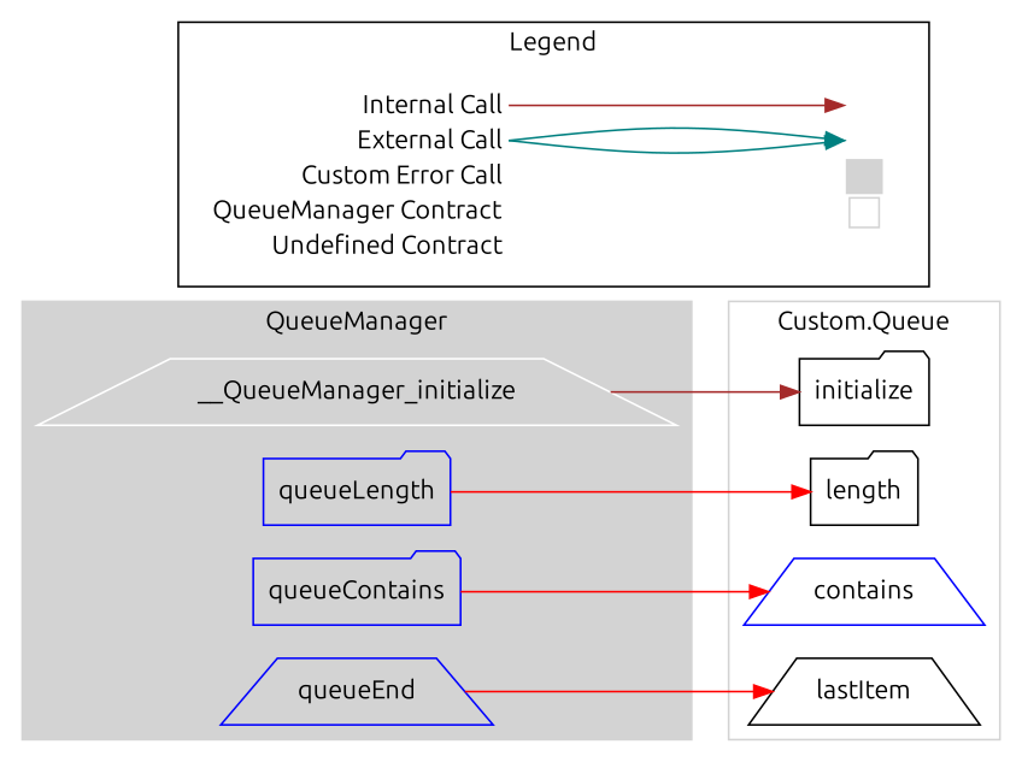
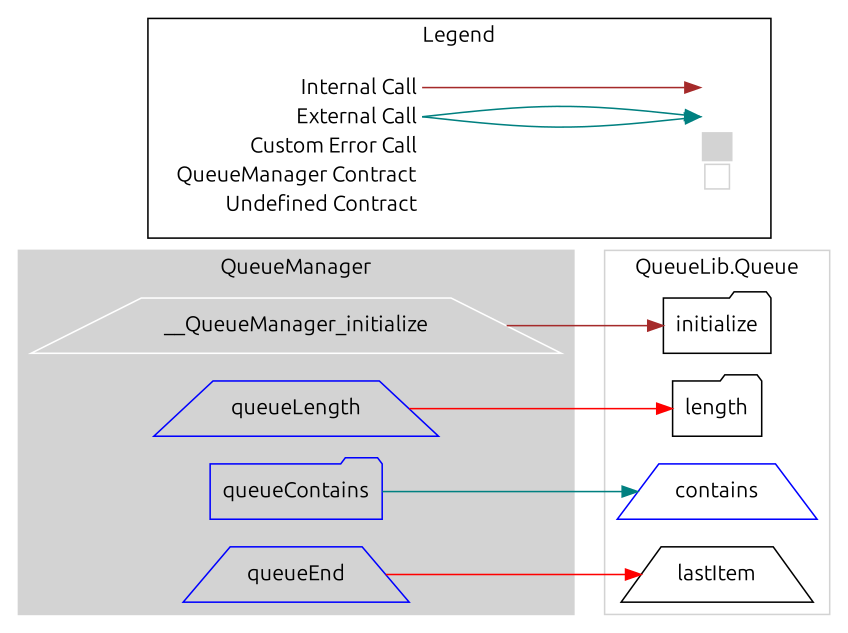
  digraph {
    compound=true
    fontname=Ubuntu
    rankdir=LR
    node [fontname=Ubuntu shape=trapezium]
    edge [color=red fontname=Ubuntu]
    n1 [color=white label=__QueueManager_initialize]
-   n2 [color=blue label=queueLength shape=folder]
+   n2 [color=blue label=queueLength]
    n3 [color=blue label=queueContains shape=folder]
    n4 [color=blue label=queueEnd]
    n5 [label=initialize shape=folder]
    n6 [label=length shape=folder]
    n7 [color=blue label=contains]
    n8 [label=lastItem]
    n9 [label=<<table border="0" cellpadding="2" cellspacing="0" cellborder="0">   <tr><td align="right" port="i1">Internal Call</td></tr>   <tr><td align="right" port="i2">External Call</td></tr>   <tr><td align="right" port="i2">Custom Error Call</td></tr>   <tr><td align="right" port="i3">QueueManager Contract</td></tr>   <tr><td align="right" port="i4">Undefined Contract</td></tr>   </table>> shape=plaintext]
    n10 [label=<<table border="0" cellpadding="2" cellspacing="0" cellborder="0">   <tr><td port="i1">&nbsp;&nbsp;&nbsp;</td></tr>   <tr><td port="i2">&nbsp;&nbsp;&nbsp;</td></tr>   <tr><td port="i3" bgcolor="lightgray">&nbsp;&nbsp;&nbsp;</td></tr>   <tr><td port="i4">     <table border="1" cellborder="0" cellspacing="0" cellpadding="7" color="lightgray">       <tr>        <td></td>       </tr>      </table>   </td></tr>   </table>> shape=plaintext]
    subgraph cluster_1 {
      bgcolor=lightgray
      color=lightgray
      label=QueueManager
      style=filled
      n1
      n2
      n3
      n4
    }
    subgraph cluster_2 {
      color=lightgray
-     label="Custom.Queue"
+     label="QueueLib.Queue"
      n5
      n6
      n7
      n8
    }
    subgraph cluster_3 {
      label=Legend
      n9
      n10
    }
    n1 -> n5 [color=brown]
    n2 -> n6
-   n3 -> n7
+   n3 -> n7 [color=teal]
    n4 -> n8
    n9 -> n10 [color=brown headport="i1:w" tailport="i1:e"]
    n9 -> n10 [color=teal headport="i2:w" tailport="i2:e"]
    n9 -> n10 [color=teal headport="i2:w" tailport="i2:e"]
  }
